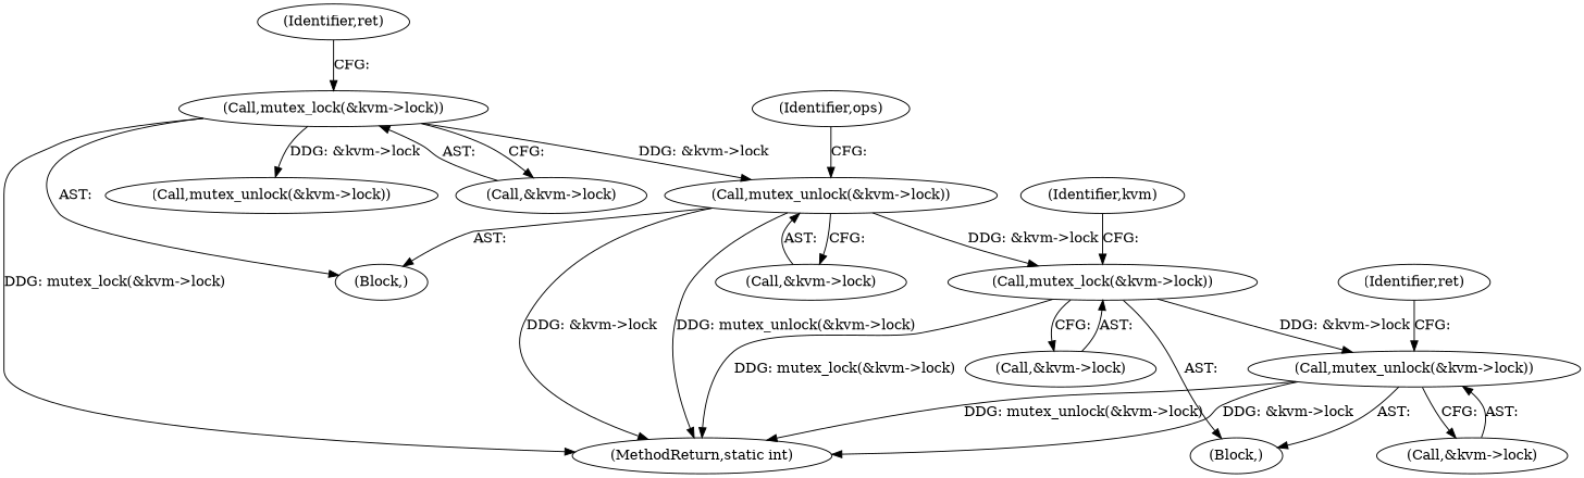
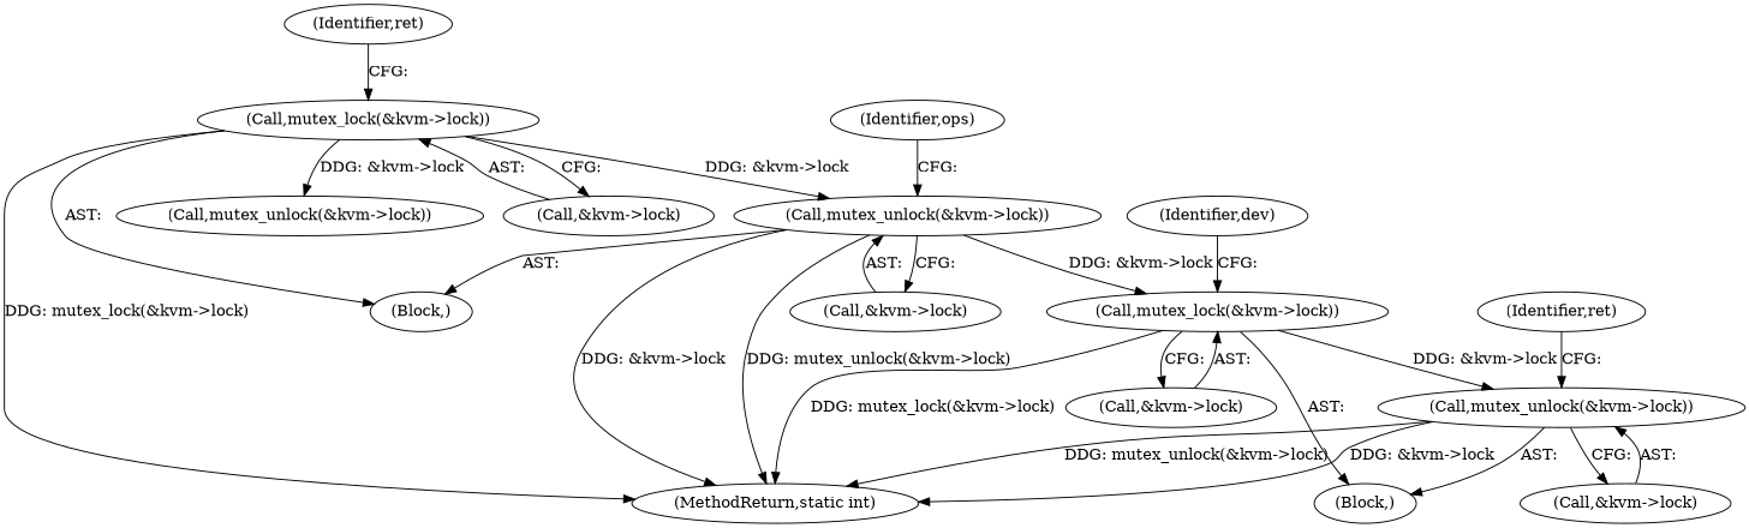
  digraph {
    n1 [label="(Call,mutex_unlock(&kvm->lock))"]
    n2 [label="(Call,mutex_lock(&kvm->lock))"]
    n3 [label="(Call,&kvm->lock)"]
    n4 [label="(Block,)"]
    n5 [label="(MethodReturn,static int)"]
    n6 [label="(Call,mutex_lock(&kvm->lock))"]
    n7 [label="(Call,mutex_unlock(&kvm->lock))"]
    n8 [label="(Call,&kvm->lock)"]
    n9 [label="(Call,mutex_unlock(&kvm->lock))"]
    n10 [label="(Block,)"]
    n11 [label="(Call,&kvm->lock)"]
    n12 [label="(Call,&kvm->lock)"]
-   n13 [label="(Identifier,kvm)"]
+   n13 [label="(Identifier,dev)"]
    n14 [label="(Identifier,ops)"]
    n15 [label="(Identifier,ret)"]
    n16 [label="(Identifier,ret)"]
    n1 -> n2 [label="DDG: &kvm->lock"]
    n1 -> n3 [label="CFG: "]
    n1 -> n4 [label="AST: "]
    n1 -> n5 [label="DDG: &kvm->lock"]
    n1 -> n5 [label="DDG: mutex_unlock(&kvm->lock)"]
    n2 -> n5 [label="DDG: mutex_lock(&kvm->lock)"]
    n2 -> n9 [label="DDG: &kvm->lock"]
    n2 -> n10 [label="AST: "]
    n2 -> n11 [label="CFG: "]
    n3 -> n1 [label="AST: "]
    n6 -> n1 [label="DDG: &kvm->lock"]
    n6 -> n4 [label="AST: "]
    n6 -> n5 [label="DDG: mutex_lock(&kvm->lock)"]
    n6 -> n7 [label="DDG: &kvm->lock"]
    n6 -> n8 [label="CFG: "]
    n8 -> n6 [label="AST: "]
    n9 -> n5 [label="DDG: mutex_unlock(&kvm->lock)"]
    n9 -> n5 [label="DDG: &kvm->lock"]
    n9 -> n10 [label="AST: "]
    n9 -> n12 [label="CFG: "]
    n11 -> n2 [label="AST: "]
    n12 -> n9 [label="AST: "]
    n13 -> n2 [label="CFG: "]
    n14 -> n1 [label="CFG: "]
    n15 -> n6 [label="CFG: "]
    n16 -> n9 [label="CFG: "]
  }
